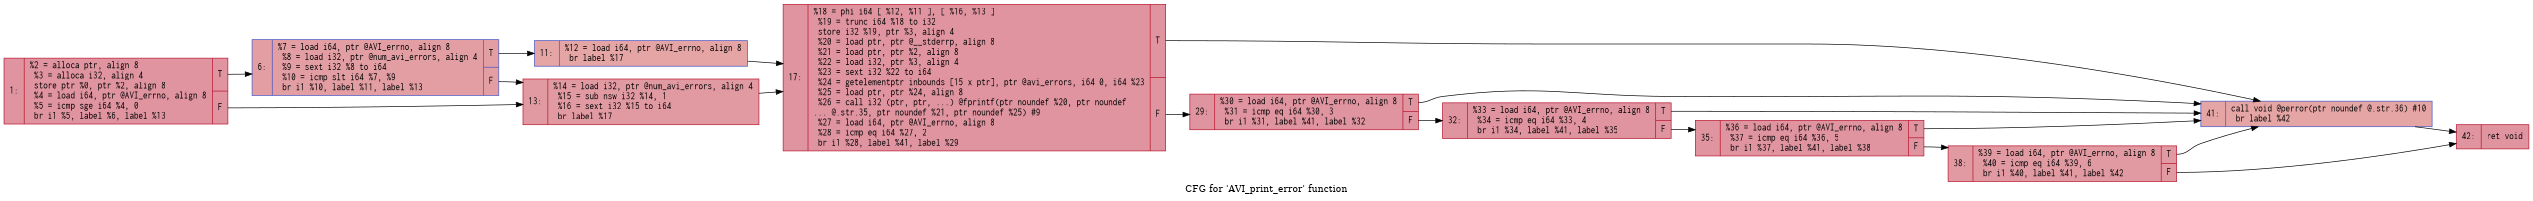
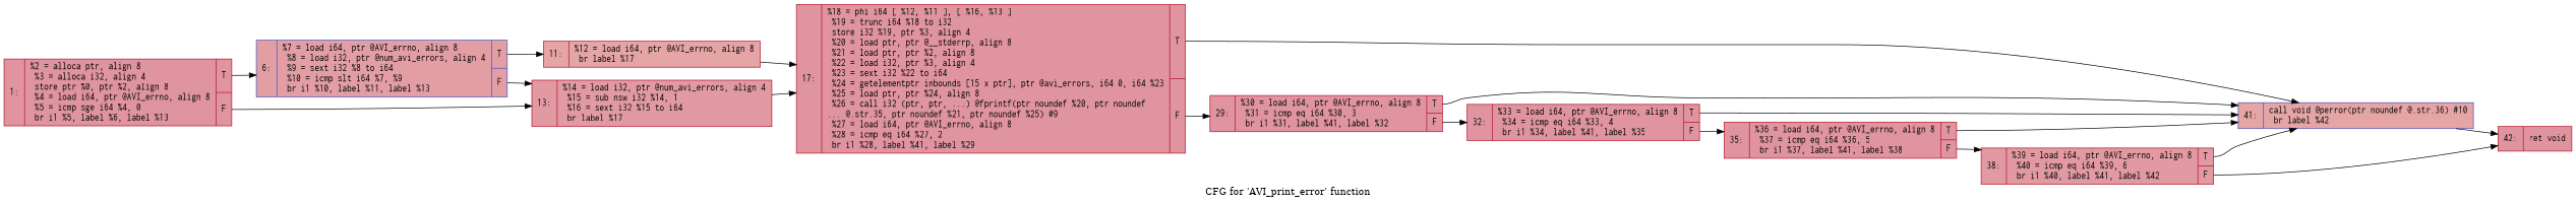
  digraph {
    label="CFG for 'AVI_print_error' function"
    rankdir=LR
    node [color="#b70d28ff" fillcolor="#b70d2870" fontname=Courier shape=record style=filled]
    edge [tailport=s0]
    n1 [label="{1:\l|  %2 = alloca ptr, align 8\l  %3 = alloca i32, align 4\l  store ptr %0, ptr %2, align 8\l  %4 = load i64, ptr @AVI_errno, align 8\l  %5 = icmp sge i64 %4, 0\l  br i1 %5, label %6, label %13\l|{<s0>T|<s1>F}}"]
    n2 [color="#3d50c3ff" fillcolor="#be242e70" label="{6:\l|  %7 = load i64, ptr @AVI_errno, align 8\l  %8 = load i32, ptr @num_avi_errors, align 4\l  %9 = sext i32 %8 to i64\l  %10 = icmp slt i64 %7, %9\l  br i1 %10, label %11, label %13\l|{<s0>T|<s1>F}}"]
    n3 [fillcolor="#bb1b2c70" label="{13:\l|  %14 = load i32, ptr @num_avi_errors, align 4\l  %15 = sub nsw i32 %14, 1\l  %16 = sext i32 %15 to i64\l  br label %17\l}"]
-   n4 [color="#3d50c3ff" fillcolor="#c5333470" label="{11:\l|  %12 = load i64, ptr @AVI_errno, align 8\l  br label %17\l}"]
+   n4 [fillcolor="#c5333470" label="{11:\l|  %12 = load i64, ptr @AVI_errno, align 8\l  br label %17\l}"]
    n5 [label="{17:\l|  %18 = phi i64 [ %12, %11 ], [ %16, %13 ]\l  %19 = trunc i64 %18 to i32\l  store i32 %19, ptr %3, align 4\l  %20 = load ptr, ptr @__stderrp, align 8\l  %21 = load ptr, ptr %2, align 8\l  %22 = load i32, ptr %3, align 4\l  %23 = sext i32 %22 to i64\l  %24 = getelementptr inbounds [15 x ptr], ptr @avi_errors, i64 0, i64 %23\l  %25 = load ptr, ptr %24, align 8\l  %26 = call i32 (ptr, ptr, ...) @fprintf(ptr noundef %20, ptr noundef\l... @.str.35, ptr noundef %21, ptr noundef %25) #9\l  %27 = load i64, ptr @AVI_errno, align 8\l  %28 = icmp eq i64 %27, 2\l  br i1 %28, label %41, label %29\l|{<s0>T|<s1>F}}"]
    n6 [color="#3d50c3ff" fillcolor="#c5333470" label="{41:\l|  call void @perror(ptr noundef @.str.36) #10\l  br label %42\l}"]
    n7 [label="{29:\l|  %30 = load i64, ptr @AVI_errno, align 8\l  %31 = icmp eq i64 %30, 3\l  br i1 %31, label %41, label %32\l|{<s0>T|<s1>F}}"]
    n8 [label="{42:\l|  ret void\l}"]
    n9 [label="{32:\l|  %33 = load i64, ptr @AVI_errno, align 8\l  %34 = icmp eq i64 %33, 4\l  br i1 %34, label %41, label %35\l|{<s0>T|<s1>F}}"]
    n10 [label="{35:\l|  %36 = load i64, ptr @AVI_errno, align 8\l  %37 = icmp eq i64 %36, 5\l  br i1 %37, label %41, label %38\l|{<s0>T|<s1>F}}"]
    n11 [fillcolor="#bb1b2c70" label="{38:\l|  %39 = load i64, ptr @AVI_errno, align 8\l  %40 = icmp eq i64 %39, 6\l  br i1 %40, label %41, label %42\l|{<s0>T|<s1>F}}"]
    n1 -> n2
    n1 -> n3 [tailport=s1]
    n2 -> n3 [tailport=s1]
    n2 -> n4
    n3 -> n5 [tailport=""]
    n4 -> n5 [tailport=""]
    n5 -> n6
    n5 -> n7 [tailport=s1]
    n6 -> n8 [tailport=""]
    n7 -> n6
    n7 -> n9 [tailport=s1]
    n9 -> n6
    n9 -> n10 [tailport=s1]
    n10 -> n6
    n10 -> n11 [tailport=s1]
    n11 -> n6
    n11 -> n8 [tailport=s1]
  }
